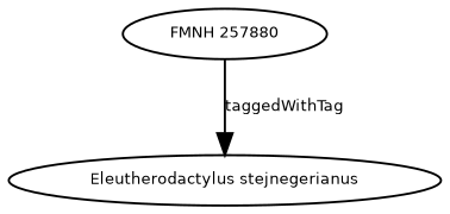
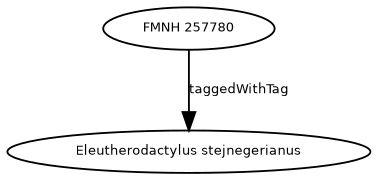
  digraph {
    fontname="DejaVu Sans"
    node [fontname="DejaVu Sans" fontsize=7]
    n1 [height=0.27433100247 label="Eleutherodactylus stejnegerianus" width=0.27433100247]
-   n2 [height=0.27433100247 label="FMNH 257880" width=0.27433100247]
+   n2 [height=0.27433100247 label="FMNH 257780" width=0.27433100247]
    n2 -> n1 [fontname="DejaVu Sans" fontsize=7 label=taggedWithTag]
  }
